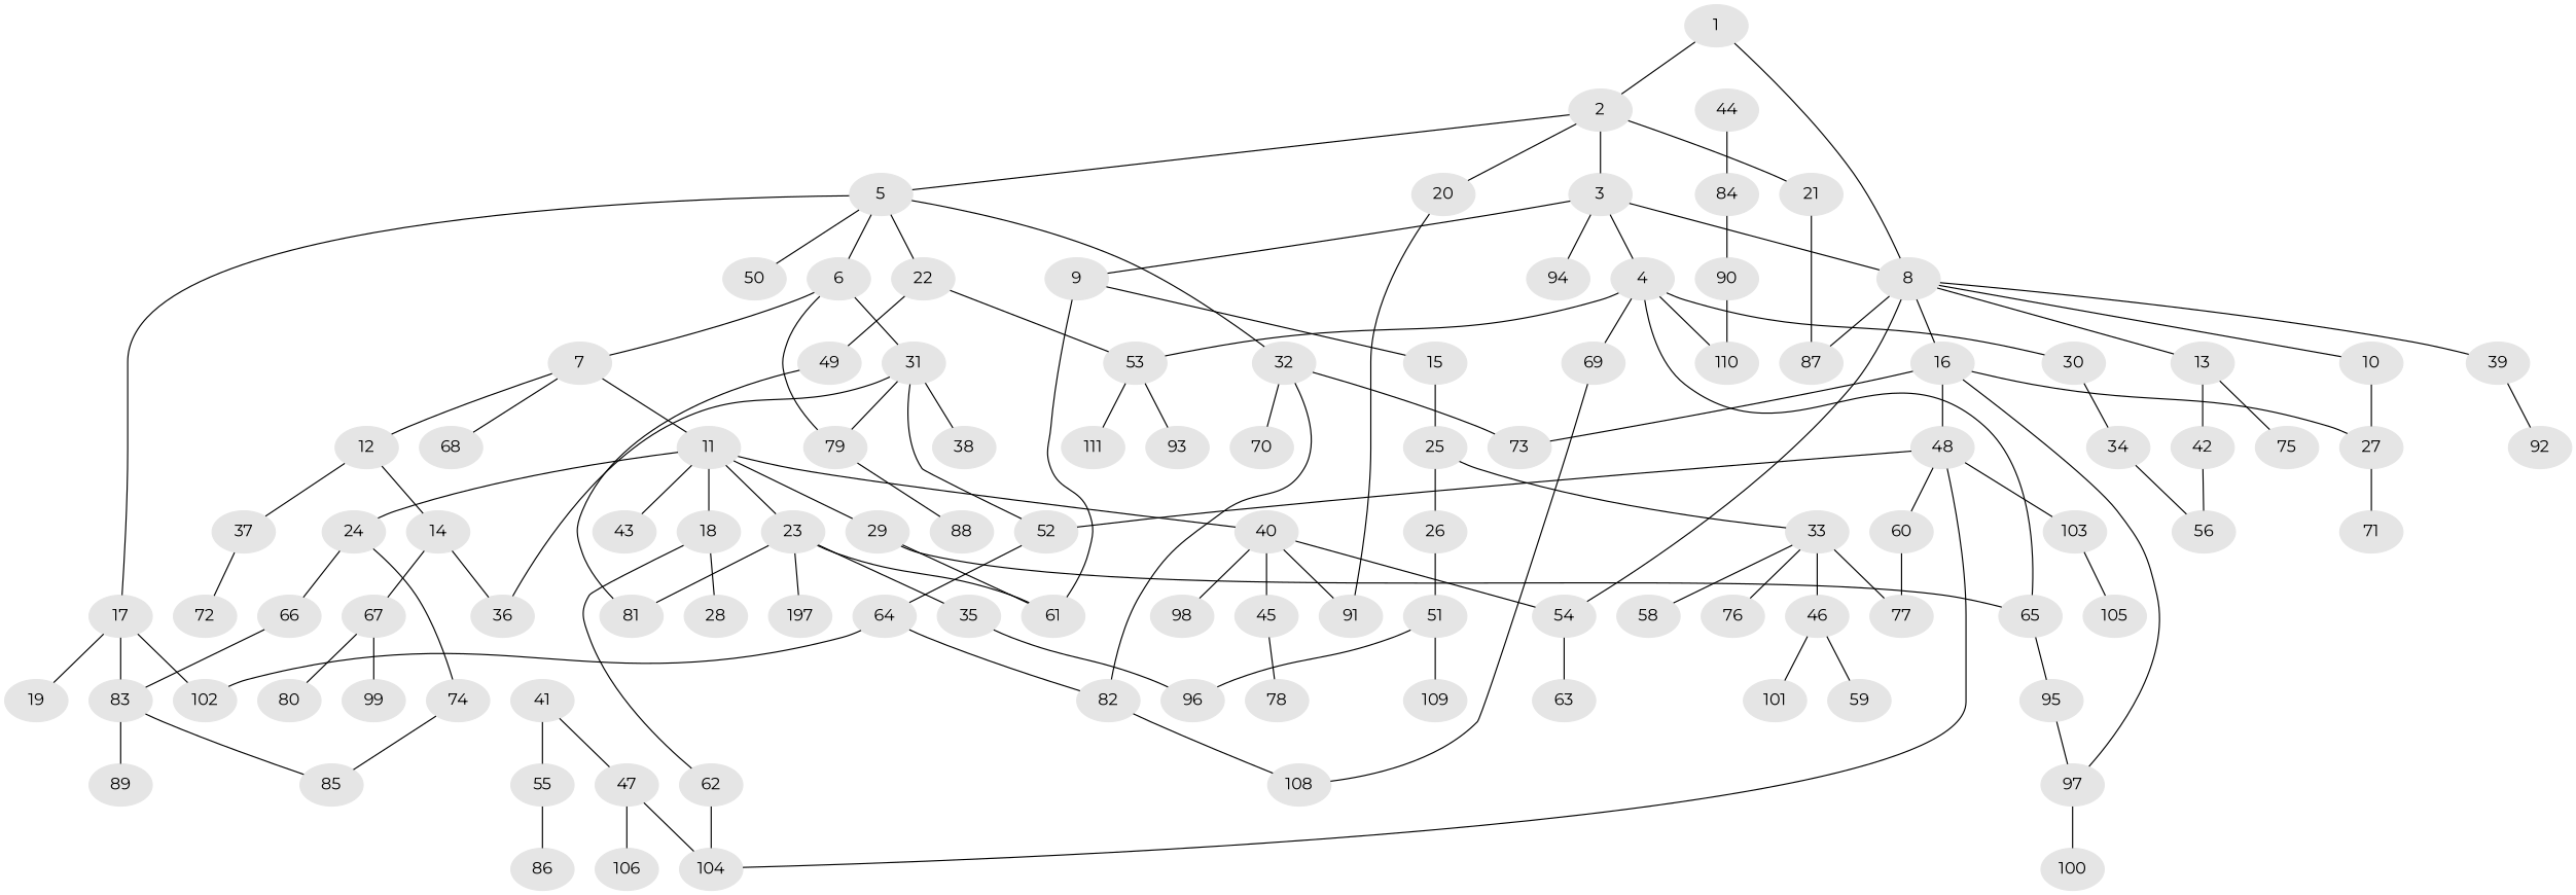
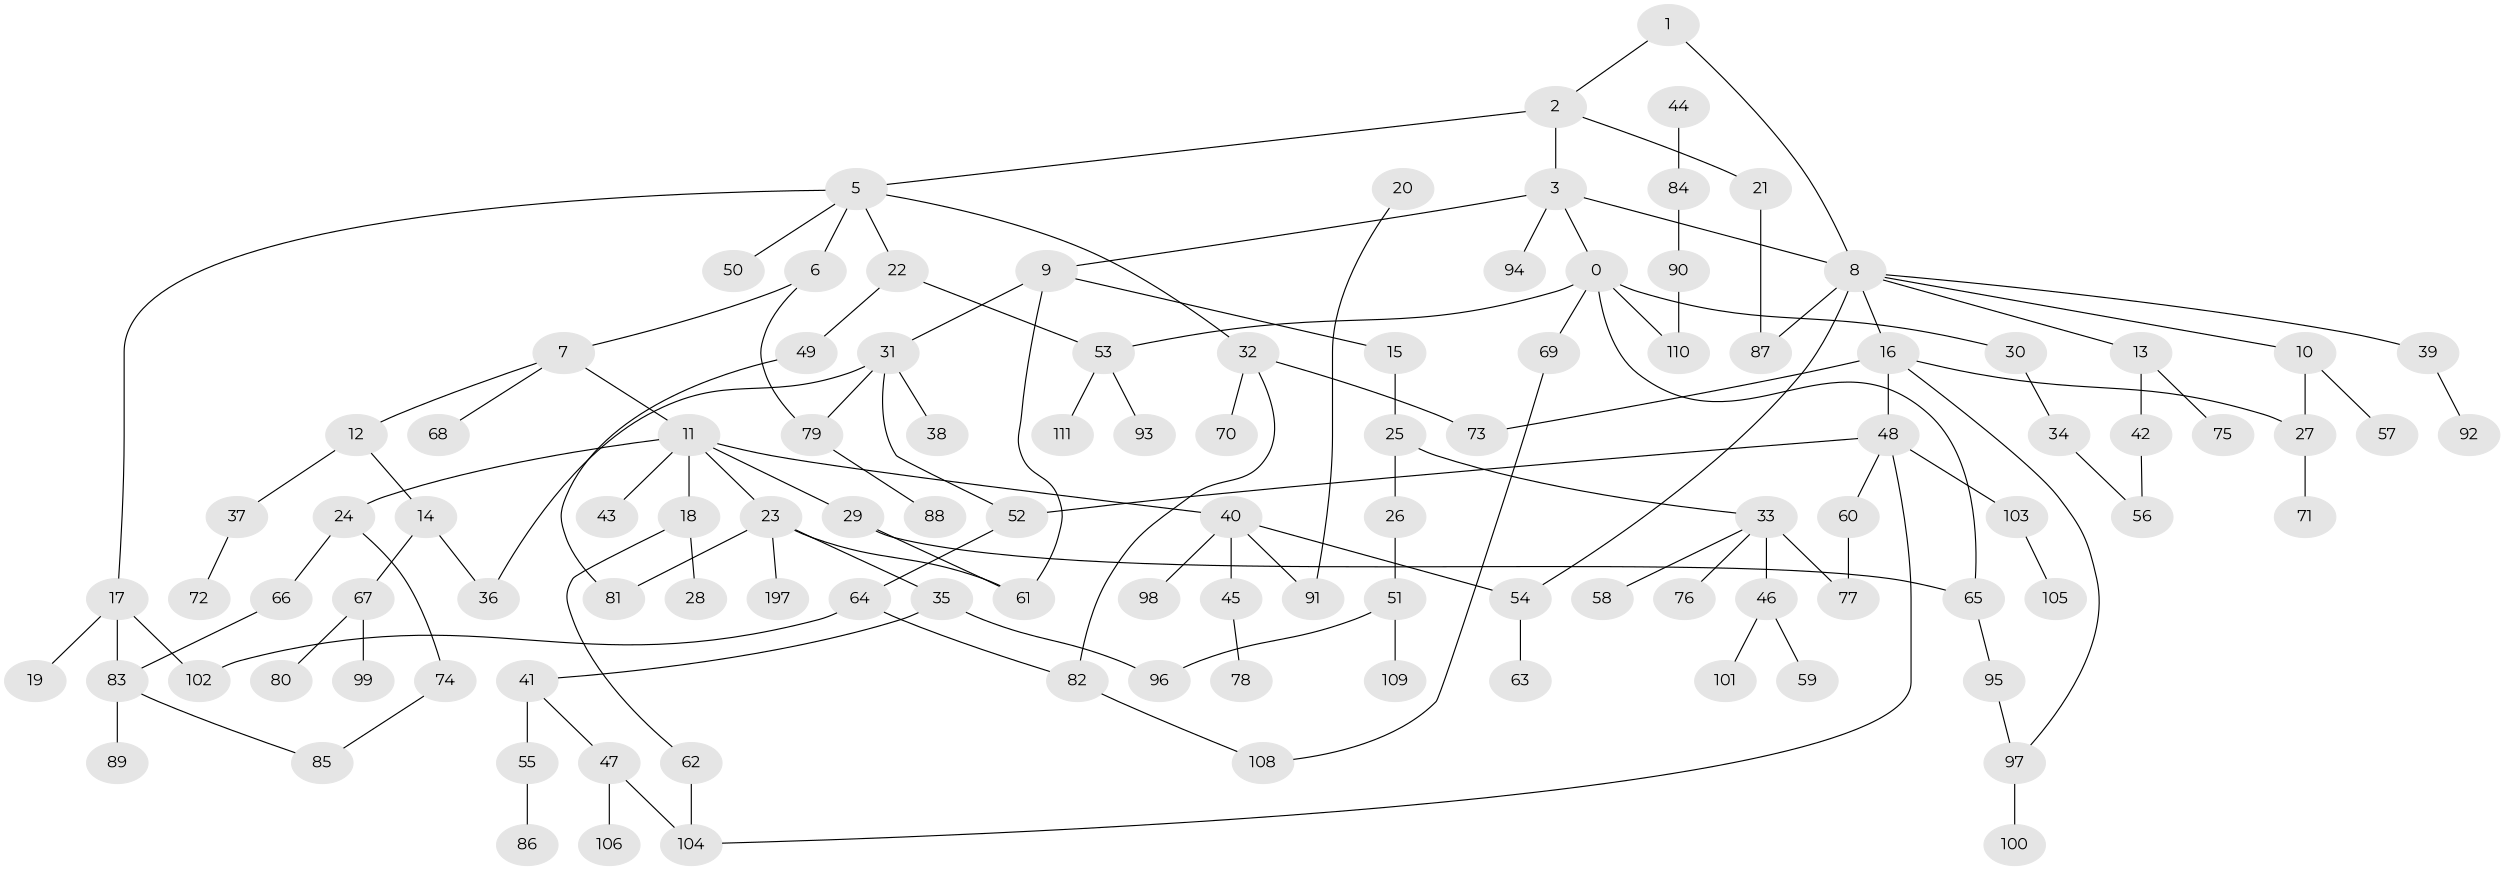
  graph {
    fontname=Montserrat
    node [color=gray90 fontname=Montserrat style=filled]
    edge [fontname=Montserrat]
    1
    2
    8
    3
    5
    20
    21
    10
    13
    16
    39
    54
    87
-   4
+   4 [label=0]
    9
    94
    6
    17
    22
    32
    50
    91
    30
    53
    65
    69
    110
    15
    31
    61
    34
    111
    93
    95
    108
    7
    79
    19
    83
    102
    49
    73
    70
    82
    11
    12
    68
    88
    18
    23
    24
    29
    40
    43
    14
    37
    27
+   57
    42
    75
    48
    97
    92
    63
    25
    36
    38
    52
    71
    28
    62
    35
    81
    n74 [label=197]
    66
    74
    45
    98
    67
    72
    56
    80
    99
    26
    33
    104
    60
    103
    100
    85
    89
    41
    96
    44
    84
    51
    46
    58
    76
    77
    109
    64
    59
    101
    47
    55
    78
    106
    86
    90
    105
    1 -- 2
    1 -- 8
    2 -- 3
    2 -- 5
-   2 -- 20
    2 -- 21
    8 -- 10
    8 -- 13
    8 -- 16
    8 -- 39
    8 -- 54
    8 -- 87
    3 -- 8
    3 -- 4
    3 -- 9
    3 -- 94
    5 -- 6
    5 -- 17
    5 -- 22
    5 -- 32
    5 -- 50
    20 -- 91
    21 -- 87
    10 -- 27
+   10 -- 57
    13 -- 42
    13 -- 75
    16 -- 73
    16 -- 27
    16 -- 48
    16 -- 97
    39 -- 92
    54 -- 63
    4 -- 30
    4 -- 53
    4 -- 65
    4 -- 69
    4 -- 110
    9 -- 15
-   6 -- 31
+   9 -- 31
    9 -- 61
    6 -- 7
    6 -- 79
    17 -- 19
    17 -- 83
    17 -- 102
    22 -- 53
    22 -- 49
    32 -- 73
    32 -- 70
    32 -- 82
    30 -- 34
    53 -- 111
    53 -- 93
    65 -- 95
    69 -- 108
    15 -- 25
    31 -- 79
    31 -- 36
    31 -- 38
    31 -- 52
    34 -- 56
    95 -- 97
    7 -- 11
    7 -- 12
    7 -- 68
    79 -- 88
    83 -- 85
    83 -- 89
    49 -- 81
    82 -- 108
    11 -- 18
    11 -- 23
    11 -- 24
    11 -- 29
    11 -- 40
    11 -- 43
    12 -- 14
    12 -- 37
    18 -- 28
    18 -- 62
    23 -- 61
    23 -- 35
    23 -- 81
    23 -- n74
    24 -- 66
    24 -- 74
    29 -- 65
    29 -- 61
    40 -- 54
    40 -- 91
    40 -- 45
    40 -- 98
    14 -- 36
    14 -- 67
    37 -- 72
    27 -- 71
    42 -- 56
    48 -- 52
    48 -- 104
    48 -- 60
    48 -- 103
    97 -- 100
    25 -- 26
    25 -- 33
    52 -- 64
    62 -- 104
+   35 -- 41
    35 -- 96
    66 -- 83
    74 -- 85
    45 -- 78
    67 -- 80
    67 -- 99
    26 -- 51
    33 -- 46
    33 -- 58
    33 -- 76
    33 -- 77
    60 -- 77
    103 -- 105
    41 -- 47
    41 -- 55
    44 -- 84
    84 -- 90
    51 -- 96
    51 -- 109
    46 -- 59
    46 -- 101
    64 -- 102
    64 -- 82
    47 -- 104
    47 -- 106
    55 -- 86
    90 -- 110
  }
